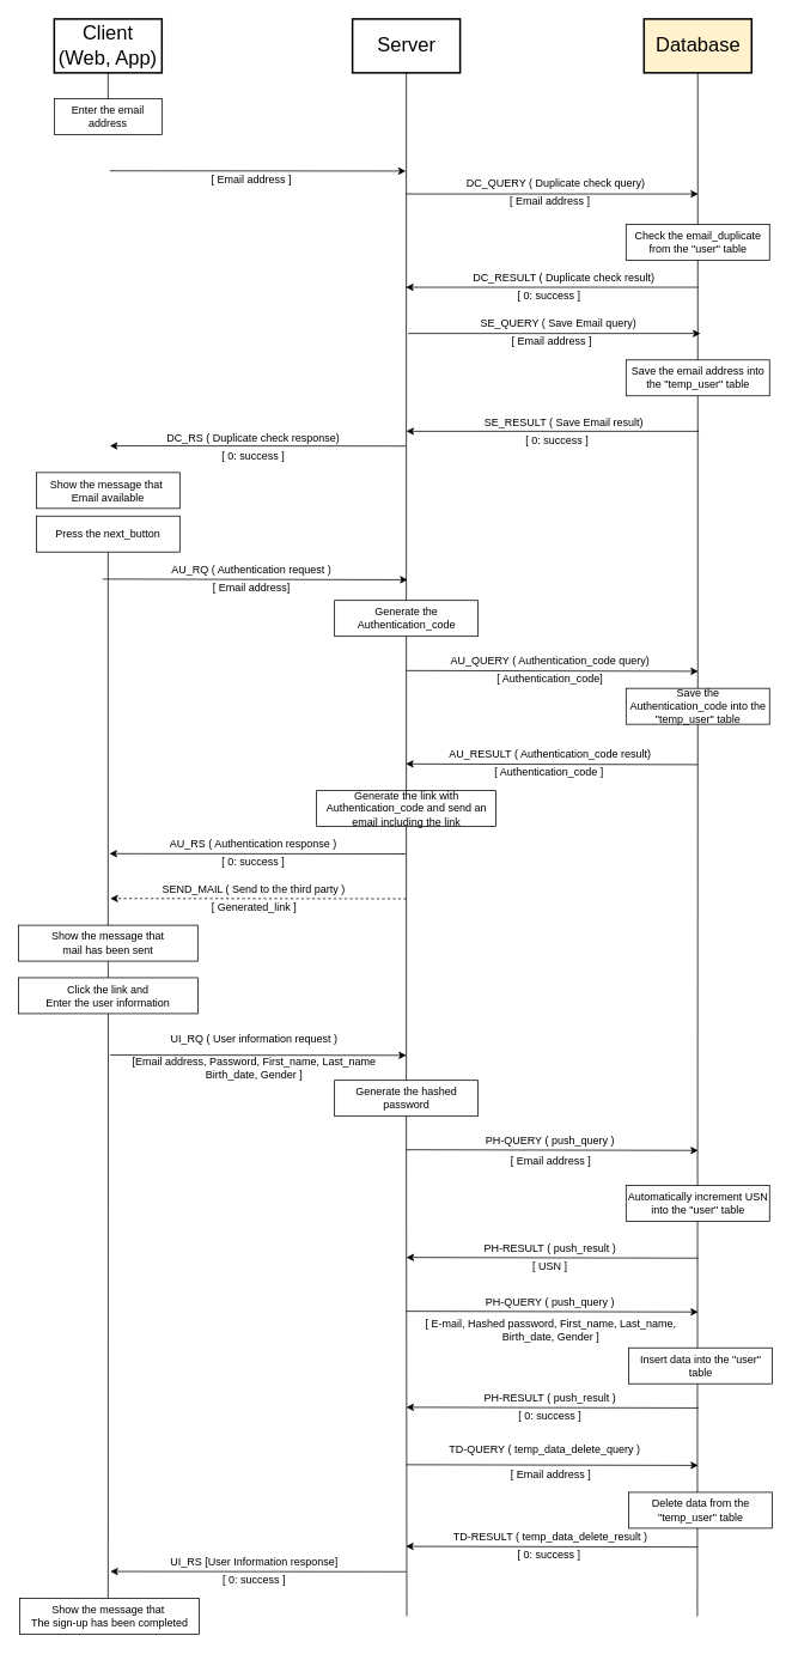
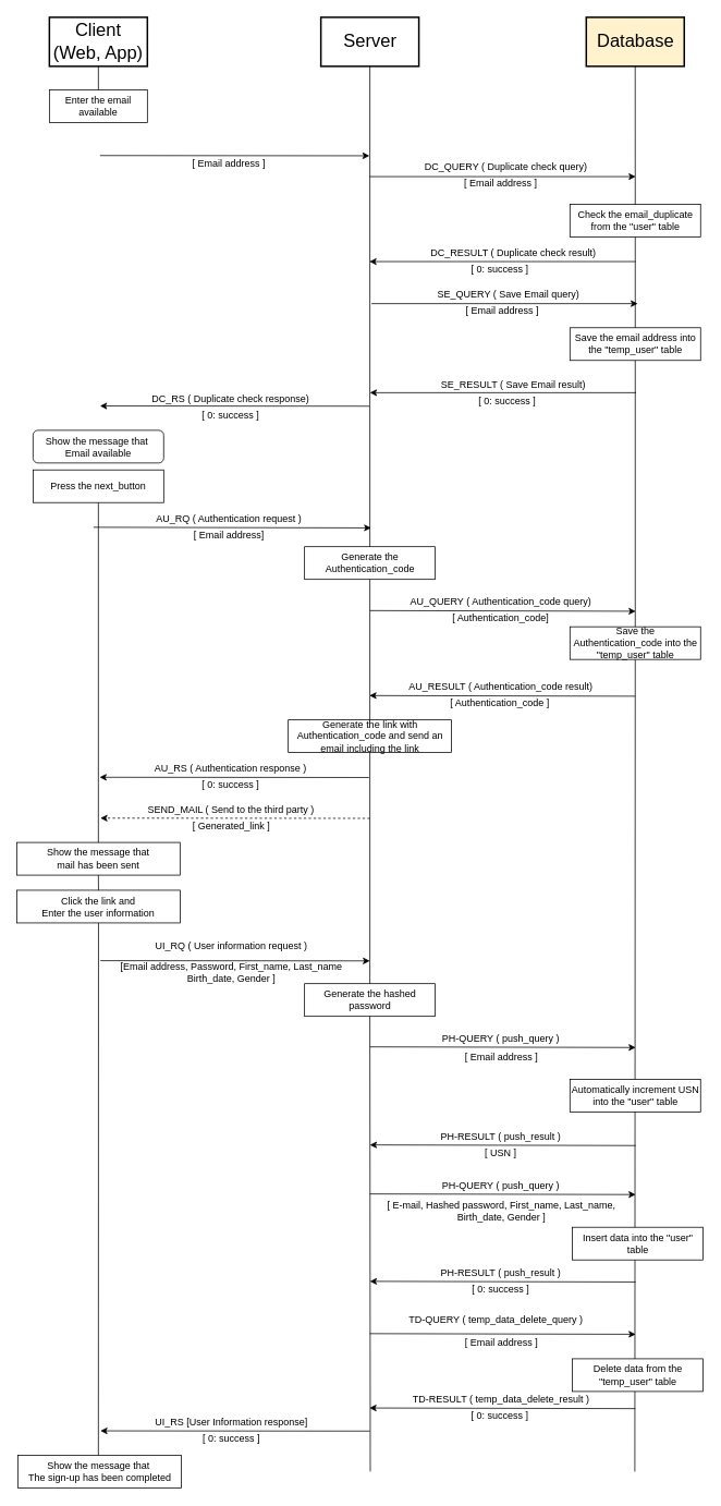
  <mxCell id="0" />
  <mxCell id="1" parent="0" />
  <mxCell id="2" value="Client&lt;br style=&quot;font-size: 22px;&quot;&gt;(Web, App)" style="rounded=0;whiteSpace=wrap;html=1;strokeWidth=2;fontSize=22;" parent="1" vertex="1"><mxGeometry x="60" y="20" width="120" height="60" as="geometry" /></mxCell>
  <mxCell id="3" value="Server" style="rounded=0;whiteSpace=wrap;html=1;strokeWidth=2;fontSize=22;" parent="1" vertex="1"><mxGeometry x="392.5" y="20" width="120" height="60" as="geometry" /></mxCell>
  <mxCell id="4" value="Database" style="rounded=0;whiteSpace=wrap;html=1;strokeWidth=2;fontSize=22;fillColor=#fff2cc;" parent="1" vertex="1"><mxGeometry x="717.5" y="20" width="120" height="60" as="geometry" /></mxCell>
- <mxCell id="5" value="Enter the email address" style="rounded=0;whiteSpace=wrap;html=1;" parent="1" vertex="1"><mxGeometry x="60" y="109" width="120" height="40" as="geometry" /></mxCell>
+ <mxCell id="5" value="Enter the email available" style="rounded=0;whiteSpace=wrap;html=1;" parent="1" vertex="1"><mxGeometry x="60" y="109" width="120" height="40" as="geometry" /></mxCell>
  <mxCell id="6" value="Check the email_duplicate&lt;br&gt;from the &quot;user&quot; table" style="rounded=0;whiteSpace=wrap;html=1;" parent="1" vertex="1"><mxGeometry x="697.5" y="249" width="160" height="40" as="geometry" /></mxCell>
  <mxCell id="7" value="Press the next_button" style="rounded=0;whiteSpace=wrap;html=1;" parent="1" vertex="1"><mxGeometry x="40" y="574" width="160" height="40" as="geometry" /></mxCell>
  <mxCell id="8" value="Generate the Authentication_code" style="rounded=0;whiteSpace=wrap;html=1;" parent="1" vertex="1"><mxGeometry x="372.5" y="668" width="160" height="40" as="geometry" /></mxCell>
  <mxCell id="9" value="Save the Authentication_code into the &quot;temp_user&quot; table" style="rounded=0;whiteSpace=wrap;html=1;" parent="1" vertex="1"><mxGeometry x="697.5" y="766" width="160" height="40" as="geometry" /></mxCell>
  <mxCell id="10" value="Generate the link with Authentication_code and send an email including the link" style="rounded=0;whiteSpace=wrap;html=1;" parent="1" vertex="1"><mxGeometry x="352.5" y="880" width="200" height="40" as="geometry" /></mxCell>
  <mxCell id="11" value="Show the message that &lt;br&gt;mail has been sent" style="rounded=0;whiteSpace=wrap;html=1;" parent="1" vertex="1"><mxGeometry x="20" y="1030" width="200" height="40" as="geometry" /></mxCell>
  <mxCell id="12" value="Generate the hashed password" style="rounded=0;whiteSpace=wrap;html=1;" parent="1" vertex="1"><mxGeometry x="372.5" y="1202.857" width="160" height="40" as="geometry" /></mxCell>
  <mxCell id="13" value="" style="endArrow=none;html=1;exitX=0.5;exitY=0;exitDx=0;exitDy=0;entryX=0.5;entryY=1;entryDx=0;entryDy=0;" parent="1" source="5" target="2" edge="1"><mxGeometry width="50" height="50" relative="1" as="geometry"><mxPoint x="70" y="129.944" as="sourcePoint" /><mxPoint x="120" y="110" as="targetPoint" /></mxGeometry></mxCell>
  <mxCell id="14" value="" style="endArrow=none;html=1;exitX=0.5;exitY=0;exitDx=0;exitDy=0;entryX=0.5;entryY=1;entryDx=0;entryDy=0;" parent="1" source="11" target="7" edge="1"><mxGeometry width="50" height="50" relative="1" as="geometry"><mxPoint x="118.714" y="529.857" as="sourcePoint" /><mxPoint x="118.714" y="469.857" as="targetPoint" /></mxGeometry></mxCell>
  <mxCell id="15" value="" style="endArrow=none;html=1;entryX=0.5;entryY=1;entryDx=0;entryDy=0;" parent="1" target="61" edge="1"><mxGeometry width="50" height="50" relative="1" as="geometry"><mxPoint x="120" y="1800" as="sourcePoint" /><mxPoint x="149.714" y="305.857" as="targetPoint" /></mxGeometry></mxCell>
  <mxCell id="16" value="" style="endArrow=none;html=1;exitX=0.5;exitY=0;exitDx=0;exitDy=0;entryX=0.5;entryY=1;entryDx=0;entryDy=0;" parent="1" source="8" target="3" edge="1"><mxGeometry width="50" height="50" relative="1" as="geometry"><mxPoint x="129.714" y="149.857" as="sourcePoint" /><mxPoint x="220" y="120" as="targetPoint" /></mxGeometry></mxCell>
  <mxCell id="17" value="" style="endArrow=classic;html=1;" parent="1" edge="1"><mxGeometry width="50" height="50" relative="1" as="geometry"><mxPoint x="122" y="189.214" as="sourcePoint" /><mxPoint x="452" y="189.5" as="targetPoint" /></mxGeometry></mxCell>
  <mxCell id="18" value="[ Email address ]" style="text;html=1;strokeColor=none;fillColor=none;align=center;verticalAlign=middle;whiteSpace=wrap;rounded=0;" parent="1" vertex="1"><mxGeometry x="180" y="189" width="200" height="20" as="geometry" /></mxCell>
  <mxCell id="19" value="" style="endArrow=classic;html=1;" parent="1" edge="1"><mxGeometry width="50" height="50" relative="1" as="geometry"><mxPoint x="452" y="215" as="sourcePoint" /><mxPoint x="778" y="215" as="targetPoint" /></mxGeometry></mxCell>
  <mxCell id="20" value="DC_QUERY ( Duplicate check query)" style="text;html=1;strokeColor=none;fillColor=none;align=center;verticalAlign=middle;whiteSpace=wrap;rounded=0;" parent="1" vertex="1"><mxGeometry x="498" y="194" width="243" height="20" as="geometry" /></mxCell>
  <mxCell id="21" value="[ Email address ]" style="text;html=1;strokeColor=none;fillColor=none;align=center;verticalAlign=middle;whiteSpace=wrap;rounded=0;" parent="1" vertex="1"><mxGeometry x="512.5" y="214" width="200" height="20" as="geometry" /></mxCell>
  <mxCell id="22" value="" style="endArrow=none;html=1;entryX=0.5;entryY=1;entryDx=0;entryDy=0;exitX=0.5;exitY=0;exitDx=0;exitDy=0;" parent="1" source="6" edge="1"><mxGeometry width="50" height="50" relative="1" as="geometry"><mxPoint x="777" y="330" as="sourcePoint" /><mxPoint x="777.429" y="79.857" as="targetPoint" /></mxGeometry></mxCell>
  <mxCell id="23" value="" style="endArrow=none;html=1;entryX=0.5;entryY=1;entryDx=0;entryDy=0;exitX=0.5;exitY=0;exitDx=0;exitDy=0;" parent="1" source="9" target="6" edge="1"><mxGeometry width="50" height="50" relative="1" as="geometry"><mxPoint x="20" y="1240" as="sourcePoint" /><mxPoint x="600" y="538.095" as="targetPoint" /></mxGeometry></mxCell>
  <mxCell id="24" value="" style="endArrow=classic;html=1;" parent="1" edge="1"><mxGeometry width="50" height="50" relative="1" as="geometry"><mxPoint x="778.5" y="479.5" as="sourcePoint" /><mxPoint x="452.5" y="479.5" as="targetPoint" /></mxGeometry></mxCell>
  <mxCell id="25" value="SE_RESULT ( Save Email result)" style="text;html=1;strokeColor=none;fillColor=none;align=center;verticalAlign=middle;whiteSpace=wrap;rounded=0;" parent="1" vertex="1"><mxGeometry x="506.5" y="459.5" width="243" height="20" as="geometry" /></mxCell>
  <mxCell id="26" value="[ 0: success ]" style="text;html=1;strokeColor=none;fillColor=none;align=center;verticalAlign=middle;whiteSpace=wrap;rounded=0;" parent="1" vertex="1"><mxGeometry x="521" y="479.5" width="200" height="20" as="geometry" /></mxCell>
  <mxCell id="27" value="" style="endArrow=classic;html=1;" parent="1" edge="1"><mxGeometry width="50" height="50" relative="1" as="geometry"><mxPoint x="452" y="496" as="sourcePoint" /><mxPoint x="122" y="495.714" as="targetPoint" /></mxGeometry></mxCell>
  <mxCell id="28" value="DC_RS ( Duplicate check response)" style="text;html=1;strokeColor=none;fillColor=none;align=center;verticalAlign=middle;whiteSpace=wrap;rounded=0;" parent="1" vertex="1"><mxGeometry x="182" y="476.5" width="200" height="20" as="geometry" /></mxCell>
  <mxCell id="29" value="[ 0: success ]" style="text;html=1;strokeColor=none;fillColor=none;align=center;verticalAlign=middle;whiteSpace=wrap;rounded=0;" parent="1" vertex="1"><mxGeometry x="182" y="496.5" width="200" height="20" as="geometry" /></mxCell>
  <mxCell id="30" value="" style="endArrow=classic;html=1;" parent="1" edge="1"><mxGeometry width="50" height="50" relative="1" as="geometry"><mxPoint x="114" y="644.214" as="sourcePoint" /><mxPoint x="454" y="645" as="targetPoint" /></mxGeometry></mxCell>
  <mxCell id="31" value="AU_RQ ( Authentication request )" style="text;html=1;strokeColor=none;fillColor=none;align=center;verticalAlign=middle;whiteSpace=wrap;rounded=0;" parent="1" vertex="1"><mxGeometry x="180" y="624" width="200" height="20" as="geometry" /></mxCell>
  <mxCell id="32" value="[ Email address]" style="text;html=1;strokeColor=none;fillColor=none;align=center;verticalAlign=middle;whiteSpace=wrap;rounded=0;" parent="1" vertex="1"><mxGeometry x="180" y="644" width="200" height="20" as="geometry" /></mxCell>
  <mxCell id="33" value="" style="endArrow=none;html=1;entryX=0.5;entryY=1;entryDx=0;entryDy=0;exitX=0.5;exitY=0;exitDx=0;exitDy=0;" parent="1" source="10" target="8" edge="1"><mxGeometry width="50" height="50" relative="1" as="geometry"><mxPoint x="20" y="1436" as="sourcePoint" /><mxPoint x="70" y="1386" as="targetPoint" /></mxGeometry></mxCell>
  <mxCell id="34" value="" style="endArrow=none;html=1;entryX=0.5;entryY=1;entryDx=0;entryDy=0;" parent="1" target="9" edge="1"><mxGeometry width="50" height="50" relative="1" as="geometry"><mxPoint x="777" y="1800" as="sourcePoint" /><mxPoint x="70" y="1386" as="targetPoint" /></mxGeometry></mxCell>
  <mxCell id="35" value="" style="endArrow=classic;html=1;" parent="1" edge="1"><mxGeometry width="50" height="50" relative="1" as="geometry"><mxPoint x="452.5" y="746.214" as="sourcePoint" /><mxPoint x="778" y="747" as="targetPoint" /></mxGeometry></mxCell>
  <mxCell id="36" value="AU_QUERY ( Authentication_code query)" style="text;html=1;strokeColor=none;fillColor=none;align=center;verticalAlign=middle;whiteSpace=wrap;rounded=0;" parent="1" vertex="1"><mxGeometry x="499" y="726" width="228" height="20" as="geometry" /></mxCell>
  <mxCell id="37" value="[ Authentication_code]" style="text;html=1;strokeColor=none;fillColor=none;align=center;verticalAlign=middle;whiteSpace=wrap;rounded=0;" parent="1" vertex="1"><mxGeometry x="512.5" y="746" width="200" height="20" as="geometry" /></mxCell>
  <mxCell id="38" value="" style="endArrow=classic;html=1;" parent="1" edge="1"><mxGeometry width="50" height="50" relative="1" as="geometry"><mxPoint x="777.5" y="851" as="sourcePoint" /><mxPoint x="452" y="850.214" as="targetPoint" /></mxGeometry></mxCell>
  <mxCell id="39" value="AU_RESULT ( Authentication_code result)" style="text;html=1;strokeColor=none;fillColor=none;align=center;verticalAlign=middle;whiteSpace=wrap;rounded=0;" parent="1" vertex="1"><mxGeometry x="492" y="830" width="242" height="20" as="geometry" /></mxCell>
  <mxCell id="40" value="[ Authentication_code ]" style="text;html=1;strokeColor=none;fillColor=none;align=center;verticalAlign=middle;whiteSpace=wrap;rounded=0;" parent="1" vertex="1"><mxGeometry x="512" y="850" width="200" height="20" as="geometry" /></mxCell>
  <mxCell id="41" value="" style="endArrow=none;html=1;entryX=0.5;entryY=1;entryDx=0;entryDy=0;exitX=0.5;exitY=0;exitDx=0;exitDy=0;" parent="1" source="12" target="10" edge="1"><mxGeometry width="50" height="50" relative="1" as="geometry"><mxPoint x="787" y="1376" as="sourcePoint" /><mxPoint x="786.857" y="945.857" as="targetPoint" /></mxGeometry></mxCell>
  <mxCell id="42" value="" style="endArrow=none;html=1;entryX=0.5;entryY=1;entryDx=0;entryDy=0;" parent="1" target="12" edge="1"><mxGeometry width="50" height="50" relative="1" as="geometry"><mxPoint x="453" y="1800" as="sourcePoint" /><mxPoint x="462.571" y="1168.857" as="targetPoint" /></mxGeometry></mxCell>
  <mxCell id="43" value="" style="endArrow=classic;html=1;" parent="1" edge="1"><mxGeometry width="50" height="50" relative="1" as="geometry"><mxPoint x="451.5" y="950.5" as="sourcePoint" /><mxPoint x="121.5" y="950.214" as="targetPoint" /></mxGeometry></mxCell>
  <mxCell id="44" value="AU_RS ( Authentication response )" style="text;html=1;strokeColor=none;fillColor=none;align=center;verticalAlign=middle;whiteSpace=wrap;rounded=0;" parent="1" vertex="1"><mxGeometry x="181.5" y="930" width="200" height="20" as="geometry" /></mxCell>
  <mxCell id="45" value="[ 0: success ]" style="text;html=1;strokeColor=none;fillColor=none;align=center;verticalAlign=middle;whiteSpace=wrap;rounded=0;" parent="1" vertex="1"><mxGeometry x="181.5" y="950" width="200" height="20" as="geometry" /></mxCell>
  <mxCell id="46" value="" style="endArrow=classic;html=1;dashed=1;" parent="1" edge="1"><mxGeometry width="50" height="50" relative="1" as="geometry"><mxPoint x="452.5" y="1000.5" as="sourcePoint" /><mxPoint x="122.5" y="1000.214" as="targetPoint" /></mxGeometry></mxCell>
  <mxCell id="47" value="SEND_MAIL ( Send to the third party )" style="text;html=1;strokeColor=none;fillColor=none;align=center;verticalAlign=middle;whiteSpace=wrap;rounded=0;" parent="1" vertex="1"><mxGeometry x="166" y="980" width="233" height="20" as="geometry" /></mxCell>
  <mxCell id="48" value="[ Generated_link ]" style="text;html=1;strokeColor=none;fillColor=none;align=center;verticalAlign=middle;whiteSpace=wrap;rounded=0;" parent="1" vertex="1"><mxGeometry x="182.5" y="1000" width="200" height="20" as="geometry" /></mxCell>
  <mxCell id="49" value="" style="endArrow=classic;html=1;" parent="1" edge="1"><mxGeometry width="50" height="50" relative="1" as="geometry"><mxPoint x="452.5" y="1460.214" as="sourcePoint" /><mxPoint x="778" y="1461" as="targetPoint" /></mxGeometry></mxCell>
  <mxCell id="50" value="PH-QUERY ( push_query )" style="text;html=1;strokeColor=none;fillColor=none;align=center;verticalAlign=middle;whiteSpace=wrap;rounded=0;" parent="1" vertex="1"><mxGeometry x="512.5" y="1440" width="200" height="20" as="geometry" /></mxCell>
  <mxCell id="51" value="" style="endArrow=classic;html=1;" parent="1" edge="1"><mxGeometry width="50" height="50" relative="1" as="geometry"><mxPoint x="778" y="1568" as="sourcePoint" /><mxPoint x="452.5" y="1567.214" as="targetPoint" /></mxGeometry></mxCell>
  <mxCell id="52" value="PH-RESULT ( push_result )" style="text;html=1;strokeColor=none;fillColor=none;align=center;verticalAlign=middle;whiteSpace=wrap;rounded=0;" parent="1" vertex="1"><mxGeometry x="512.5" y="1547" width="200" height="20" as="geometry" /></mxCell>
  <mxCell id="53" value="[ 0: success ]" style="text;html=1;strokeColor=none;fillColor=none;align=center;verticalAlign=middle;whiteSpace=wrap;rounded=0;" parent="1" vertex="1"><mxGeometry x="512.5" y="1567" width="200" height="20" as="geometry" /></mxCell>
  <mxCell id="54" value="" style="endArrow=classic;html=1;" parent="1" edge="1"><mxGeometry width="50" height="50" relative="1" as="geometry"><mxPoint x="452.5" y="1750.5" as="sourcePoint" /><mxPoint x="122.5" y="1750.214" as="targetPoint" /></mxGeometry></mxCell>
  <mxCell id="55" value="UI_RS [User Information response]" style="text;html=1;strokeColor=none;fillColor=none;align=center;verticalAlign=middle;whiteSpace=wrap;rounded=0;" parent="1" vertex="1"><mxGeometry x="182.5" y="1730" width="200" height="20" as="geometry" /></mxCell>
  <mxCell id="56" value="[ 0: success ]" style="text;html=1;strokeColor=none;fillColor=none;align=center;verticalAlign=middle;whiteSpace=wrap;rounded=0;" parent="1" vertex="1"><mxGeometry x="182.5" y="1750" width="200" height="20" as="geometry" /></mxCell>
  <mxCell id="57" value="" style="endArrow=classic;html=1;" parent="1" edge="1"><mxGeometry width="50" height="50" relative="1" as="geometry"><mxPoint x="122.5" y="1174.714" as="sourcePoint" /><mxPoint x="452.5" y="1175" as="targetPoint" /></mxGeometry></mxCell>
  <mxCell id="58" value="UI_RQ ( User information request )" style="text;html=1;strokeColor=none;fillColor=none;align=center;verticalAlign=middle;whiteSpace=wrap;rounded=0;" parent="1" vertex="1"><mxGeometry x="182.5" y="1146.5" width="200" height="20" as="geometry" /></mxCell>
  <mxCell id="59" value="[Email address, Password, First_name, Last_name Birth_date, Gender ]" style="text;html=1;strokeColor=none;fillColor=none;align=center;verticalAlign=middle;whiteSpace=wrap;rounded=0;" parent="1" vertex="1"><mxGeometry x="127.5" y="1169" width="310" height="39" as="geometry" /></mxCell>
  <mxCell id="60" value="[ E-mail, Hashed password, First_name, Last_name,&lt;br&gt;Birth_date, Gender ]" style="text;html=1;strokeColor=none;fillColor=none;align=center;verticalAlign=middle;whiteSpace=wrap;rounded=0;" parent="1" vertex="1"><mxGeometry x="458.5" y="1461" width="310" height="39" as="geometry" /></mxCell>
  <mxCell id="61" value="Click the link and&lt;br&gt;Enter the user information" style="rounded=0;whiteSpace=wrap;html=1;" parent="1" vertex="1"><mxGeometry x="20.167" y="1088.5" width="200" height="40" as="geometry" /></mxCell>
  <mxCell id="62" value="" style="endArrow=none;html=1;entryX=0.5;entryY=1;entryDx=0;entryDy=0;exitX=0.5;exitY=0;exitDx=0;exitDy=0;" parent="1" source="61" target="11" edge="1"><mxGeometry width="50" height="50" relative="1" as="geometry"><mxPoint x="20" y="1610" as="sourcePoint" /><mxPoint x="70" y="1560" as="targetPoint" /></mxGeometry></mxCell>
  <mxCell id="63" value="Save the email address into the &quot;temp_user&quot; table&lt;br&gt;" style="rounded=0;whiteSpace=wrap;html=1;" parent="1" vertex="1"><mxGeometry x="697.5" y="400" width="160" height="40" as="geometry" /></mxCell>
  <mxCell id="64" value="" style="endArrow=classic;html=1;" parent="1" edge="1"><mxGeometry width="50" height="50" relative="1" as="geometry"><mxPoint x="778" y="319" as="sourcePoint" /><mxPoint x="452" y="319" as="targetPoint" /></mxGeometry></mxCell>
  <mxCell id="65" value="DC_RESULT ( Duplicate check result)" style="text;html=1;strokeColor=none;fillColor=none;align=center;verticalAlign=middle;whiteSpace=wrap;rounded=0;" parent="1" vertex="1"><mxGeometry x="507" y="299" width="243" height="20" as="geometry" /></mxCell>
  <mxCell id="66" value="" style="endArrow=classic;html=1;" parent="1" edge="1"><mxGeometry width="50" height="50" relative="1" as="geometry"><mxPoint x="452.5" y="1280.214" as="sourcePoint" /><mxPoint x="778" y="1281" as="targetPoint" /></mxGeometry></mxCell>
  <mxCell id="67" value="PH-QUERY ( push_query )" style="text;html=1;strokeColor=none;fillColor=none;align=center;verticalAlign=middle;whiteSpace=wrap;rounded=0;" parent="1" vertex="1"><mxGeometry x="512.5" y="1260" width="200" height="20" as="geometry" /></mxCell>
  <mxCell id="68" value="" style="endArrow=classic;html=1;" parent="1" edge="1"><mxGeometry width="50" height="50" relative="1" as="geometry"><mxPoint x="778" y="1401" as="sourcePoint" /><mxPoint x="452.5" y="1400.214" as="targetPoint" /></mxGeometry></mxCell>
  <mxCell id="69" value="PH-RESULT ( push_result )" style="text;html=1;strokeColor=none;fillColor=none;align=center;verticalAlign=middle;whiteSpace=wrap;rounded=0;" parent="1" vertex="1"><mxGeometry x="512.5" y="1380" width="200" height="20" as="geometry" /></mxCell>
  <mxCell id="70" value="[ USN ]" style="text;html=1;strokeColor=none;fillColor=none;align=center;verticalAlign=middle;whiteSpace=wrap;rounded=0;" parent="1" vertex="1"><mxGeometry x="512.5" y="1400" width="200" height="20" as="geometry" /></mxCell>
  <mxCell id="71" value="[ Email address ]" style="text;html=1;strokeColor=none;fillColor=none;align=center;verticalAlign=middle;whiteSpace=wrap;rounded=0;" parent="1" vertex="1"><mxGeometry x="458.5" y="1273" width="310" height="39" as="geometry" /></mxCell>
  <mxCell id="72" value="Automatically increment USN into the &quot;user&quot; table" style="rounded=0;whiteSpace=wrap;html=1;" parent="1" vertex="1"><mxGeometry x="697.5" y="1320" width="160" height="40" as="geometry" /></mxCell>
  <mxCell id="73" value="Insert data into the &quot;user&quot; table" style="rounded=0;whiteSpace=wrap;html=1;" parent="1" vertex="1"><mxGeometry x="700.5" y="1501" width="160" height="40" as="geometry" /></mxCell>
  <mxCell id="74" value="" style="endArrow=classic;html=1;" parent="1" edge="1"><mxGeometry width="50" height="50" relative="1" as="geometry"><mxPoint x="452.5" y="1631.214" as="sourcePoint" /><mxPoint x="778" y="1632" as="targetPoint" /></mxGeometry></mxCell>
  <mxCell id="75" value="TD-QUERY ( temp_data_delete_query )" style="text;html=1;strokeColor=none;fillColor=none;align=center;verticalAlign=middle;whiteSpace=wrap;rounded=0;" parent="1" vertex="1"><mxGeometry x="496" y="1605" width="222" height="20" as="geometry" /></mxCell>
  <mxCell id="76" value="" style="endArrow=classic;html=1;" parent="1" edge="1"><mxGeometry width="50" height="50" relative="1" as="geometry"><mxPoint x="777.5" y="1723" as="sourcePoint" /><mxPoint x="452" y="1722.214" as="targetPoint" /></mxGeometry></mxCell>
  <mxCell id="77" value="TD-RESULT ( temp_data_delete_result )" style="text;html=1;strokeColor=none;fillColor=none;align=center;verticalAlign=middle;whiteSpace=wrap;rounded=0;" parent="1" vertex="1"><mxGeometry x="501.5" y="1702" width="223" height="20" as="geometry" /></mxCell>
  <mxCell id="78" value="[ 0: success ]" style="text;html=1;strokeColor=none;fillColor=none;align=center;verticalAlign=middle;whiteSpace=wrap;rounded=0;" parent="1" vertex="1"><mxGeometry x="512" y="1722" width="200" height="20" as="geometry" /></mxCell>
  <mxCell id="79" value="[ Email address&amp;nbsp;]" style="text;html=1;strokeColor=none;fillColor=none;align=center;verticalAlign=middle;whiteSpace=wrap;rounded=0;" parent="1" vertex="1"><mxGeometry x="458.5" y="1623" width="310" height="39" as="geometry" /></mxCell>
  <mxCell id="80" value="Delete data from the &quot;temp_user&quot; table" style="rounded=0;whiteSpace=wrap;html=1;" parent="1" vertex="1"><mxGeometry x="700.5" y="1662" width="160" height="40" as="geometry" /></mxCell>
  <mxCell id="81" value="Show the message that&amp;nbsp;&lt;br&gt;The sign-up has been completed" style="rounded=0;whiteSpace=wrap;html=1;" parent="1" vertex="1"><mxGeometry x="21.667" y="1780" width="200" height="40" as="geometry" /></mxCell>
  <mxCell id="82" value="" style="endArrow=classic;html=1;" parent="1" edge="1"><mxGeometry width="50" height="50" relative="1" as="geometry"><mxPoint x="454.5" y="370.5" as="sourcePoint" /><mxPoint x="780.5" y="370.5" as="targetPoint" /></mxGeometry></mxCell>
  <mxCell id="83" value="SE_QUERY ( Save Email query)" style="text;html=1;strokeColor=none;fillColor=none;align=center;verticalAlign=middle;whiteSpace=wrap;rounded=0;" parent="1" vertex="1"><mxGeometry x="500.5" y="349.5" width="243" height="20" as="geometry" /></mxCell>
  <mxCell id="84" value="[ Email address ]" style="text;html=1;strokeColor=none;fillColor=none;align=center;verticalAlign=middle;whiteSpace=wrap;rounded=0;" parent="1" vertex="1"><mxGeometry x="515" y="369.5" width="200" height="20" as="geometry" /></mxCell>
- <mxCell id="85" value="Show the message that&amp;nbsp;&lt;br&gt;Email available" style="rounded=0;whiteSpace=wrap;html=1;" parent="1" vertex="1"><mxGeometry x="40" y="525.5" width="160" height="40" as="geometry" /></mxCell>
+ <mxCell id="85" value="Show the message that&amp;nbsp;&lt;br&gt;Email available" style="whiteSpace=wrap;html=1;rounded=1;" parent="1" vertex="1"><mxGeometry x="40" y="525.5" width="160" height="40" as="geometry" /></mxCell>
  <mxCell id="86" value="[ 0: success ]" style="text;html=1;strokeColor=none;fillColor=none;align=center;verticalAlign=middle;whiteSpace=wrap;rounded=0;" parent="1" vertex="1"><mxGeometry x="512" y="319" width="200" height="20" as="geometry" /></mxCell>
